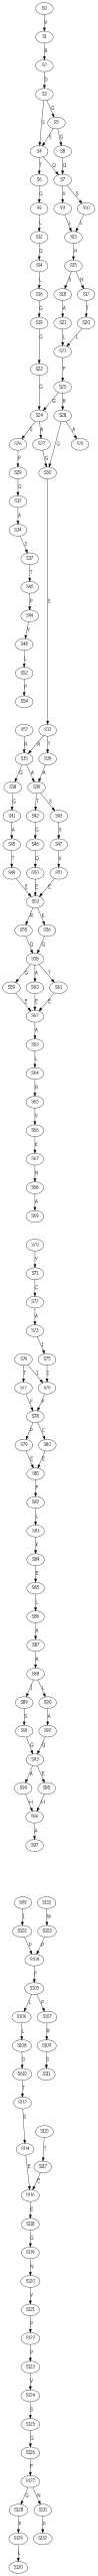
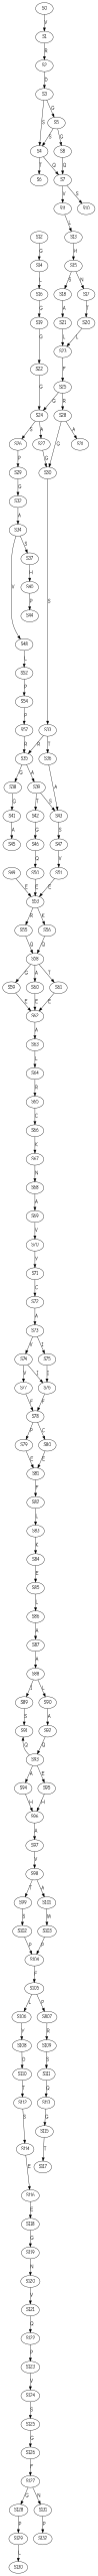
  strict digraph {
    fontname="Comic Neue"
    node [fontname="Comic Neue"]
    edge [fontname="Comic Neue"]
    S0
    S1
    S2
    S3
    S4
    S5
    S6
    S7
    S8
-   S9
    S10
    S11
    S12
    S13
    S14
    S15
    S16
    S17
    S18
    S19
    S20
    S21
    S22
    S23
    S24
    S25
    S26
    S27
    S28
    S29
    S30
    S31
    S32
    S33
    S34
    S35
    S36
    S37
    S38
    S39
    S40
    S41
    S42
    S43
    S44
    S45
    S46
    S47
    S48
    S49
    S50
    S51
    S52
    S53
    S54
    S55
    S56
    S57
    S58
    S59
    S60
    S61
    S62
    S63
    S64
    S65
    S66
    S67
    S68
    S69
    S70
    S71
    S72
    S73
    S74
    S75
    S76
    S77
    S78
    S79
    S80
    S81
    S82
    S83
    S84
    S85
    S86
    S87
    S88
    S89
    S90
    S91
    S92
    S93
    S94
    S95
    S96
    S97
+   S98
    S99
    S101
    S102
    S103
    S104
    S105
    S106
-   S107
+   S107 [label=S807]
    S108
    S109
-   S110 [label=S610]
+   S110
    S111
    S112
+   S113
    S114
    S115
    S116
    S117
    S118
    S119
    S120
    S121
    S122
    S123
    S124
    S125
    S126
    S127
    S128
    S131
    S129
    S130
    S132
    S0 -> S1 [label=V]
    S1 -> S2 [label=R]
    S2 -> S3 [label=D]
    S3 -> S4 [label=S]
    S3 -> S5 [label=G]
    S4 -> S6 [label=T]
    S4 -> S7 [label=Q]
    S5 -> S4 [label=S]
    S5 -> S8 [label=G]
-   S6 -> S9 [label=G]
    S7 -> S10 [label=S]
    S7 -> S11 [label=V]
    S8 -> S7 [label=Q]
-   S9 -> S12 [label=L]
-   S10 -> S13 [label=L]
    S11 -> S13 [label=L]
    S12 -> S14 [label=G]
    S13 -> S15 [label=H]
    S14 -> S16 [label=L]
    S15 -> S17 [label=N]
    S15 -> S18 [label=S]
    S16 -> S19 [label=G]
    S17 -> S20 [label=T]
    S18 -> S21 [label=A]
    S19 -> S22 [label=G]
    S20 -> S23 [label=L]
    S21 -> S23 [label=L]
    S22 -> S24 [label=G]
    S23 -> S25 [label=F]
    S24 -> S26 [label=S]
    S24 -> S27 [label=A]
    S25 -> S24 [label=G]
    S25 -> S28 [label=R]
    S26 -> S29 [label=P]
    S27 -> S30 [label=G]
    S28 -> S30 [label=G]
    S28 -> S31 [label=A]
    S29 -> S32 [label=G]
    S30 -> S33 [label=S]
    S32 -> S34 [label=A]
    S33 -> S35 [label=R]
    S33 -> S36 [label=T]
    S34 -> S37 [label=S]
    S35 -> S38 [label=G]
    S35 -> S39 [label=A]
-   S36 -> S39 [label=A]
-   S37 -> S40 [label=T]
+   S36 -> S43 [label=A]
+   S37 -> S40 [label=H]
    S38 -> S41 [label=G]
    S39 -> S42 [label=T]
    S39 -> S43 [label=S]
    S40 -> S44 [label=P]
    S41 -> S45 [label=A]
    S42 -> S46 [label=G]
    S43 -> S47 [label=S]
-   S44 -> S48 [label=V]
-   S45 -> S49 [label=T]
+   S34 -> S48 [label=V]
    S46 -> S50 [label=Q]
    S47 -> S51 [label=V]
    S48 -> S52 [label=L]
    S49 -> S53 [label=E]
    S50 -> S53 [label=E]
    S51 -> S53 [label=E]
    S52 -> S54 [label=P]
    S53 -> S55 [label=R]
    S53 -> S56 [label=K]
+   S54 -> S57 [label=P]
    S55 -> S58 [label=Q]
    S56 -> S58 [label=Q]
    S57 -> S35 [label=R]
    S58 -> S59 [label=G]
    S58 -> S60 [label=A]
    S58 -> S61 [label=T]
    S59 -> S62 [label=E]
    S60 -> S62 [label=E]
    S61 -> S62 [label=E]
    S62 -> S63 [label=A]
    S63 -> S64 [label=L]
    S64 -> S65 [label=R]
-   S65 -> S66 [label=V]
+   S65 -> S66 [label=C]
    S66 -> S67 [label=K]
    S67 -> S68 [label=N]
    S68 -> S69 [label=A]
+   S69 -> S70 [label=V]
    S70 -> S71 [label=Y]
    S71 -> S72 [label=C]
    S72 -> S73 [label=A]
+   S73 -> S74 [label=V]
    S73 -> S75 [label=I]
    S74 -> S76 [label=I]
-   S74 -> S77 [label=T]
+   S74 -> S77 [label=V]
    S75 -> S76 [label=I]
    S76 -> S78 [label=F]
    S77 -> S78 [label=F]
    S78 -> S79 [label=P]
    S78 -> S80 [label=C]
    S79 -> S81 [label=E]
    S80 -> S81 [label=E]
    S81 -> S82 [label=F]
    S82 -> S83 [label=L]
    S83 -> S84 [label=K]
    S84 -> S85 [label=E]
    S85 -> S86 [label=L]
    S86 -> S87 [label=A]
    S87 -> S88 [label=A]
    S88 -> S89 [label=I]
    S88 -> S90 [label=L]
    S89 -> S91 [label=S]
    S90 -> S92 [label=A]
-   S91 -> S93 [label=Q]
+   S93 -> S91 [label=Q]
    S92 -> S93 [label=Q]
    S93 -> S94 [label=A]
    S93 -> S95 [label=E]
    S94 -> S96 [label=H]
    S95 -> S96 [label=H]
    S96 -> S97 [label=A]
-   S99 -> S102 [label=I]
+   S97 -> S98 [label=V]
+   S98 -> S99 [label=T]
+   S98 -> S101 [label=A]
+   S99 -> S102 [label=S]
    S101 -> S103 [label=M]
    S102 -> S104 [label=P]
    S103 -> S104 [label=P]
    S104 -> S105 [label=F]
    S105 -> S106 [label=L]
    S105 -> S107 [label=P]
-   S106 -> S108 [label=L]
+   S106 -> S108 [label=Y]
    S107 -> S109 [label=R]
    S108 -> S110 [label=D]
    S109 -> S111 [label=S]
    S110 -> S112 [label=T]
+   S111 -> S113 [label=Q]
    S112 -> S114 [label=S]
+   S113 -> S115 [label=G]
    S114 -> S116 [label=E]
    S115 -> S117 [label=T]
    S116 -> S118 [label=E]
-   S117 -> S116 [label=E]
    S118 -> S119 [label=G]
    S119 -> S120 [label=N]
    S120 -> S121 [label=V]
-   S121 -> S122 [label=P]
+   S121 -> S122 [label=Q]
    S122 -> S123 [label=P]
    S123 -> S124 [label=V]
    S124 -> S125 [label=S]
    S125 -> S126 [label=G]
    S126 -> S127 [label=F]
    S127 -> S128 [label=G]
    S127 -> S131 [label=N]
    S128 -> S129 [label=P]
    S131 -> S132 [label=P]
    S129 -> S130 [label=L]
  }
